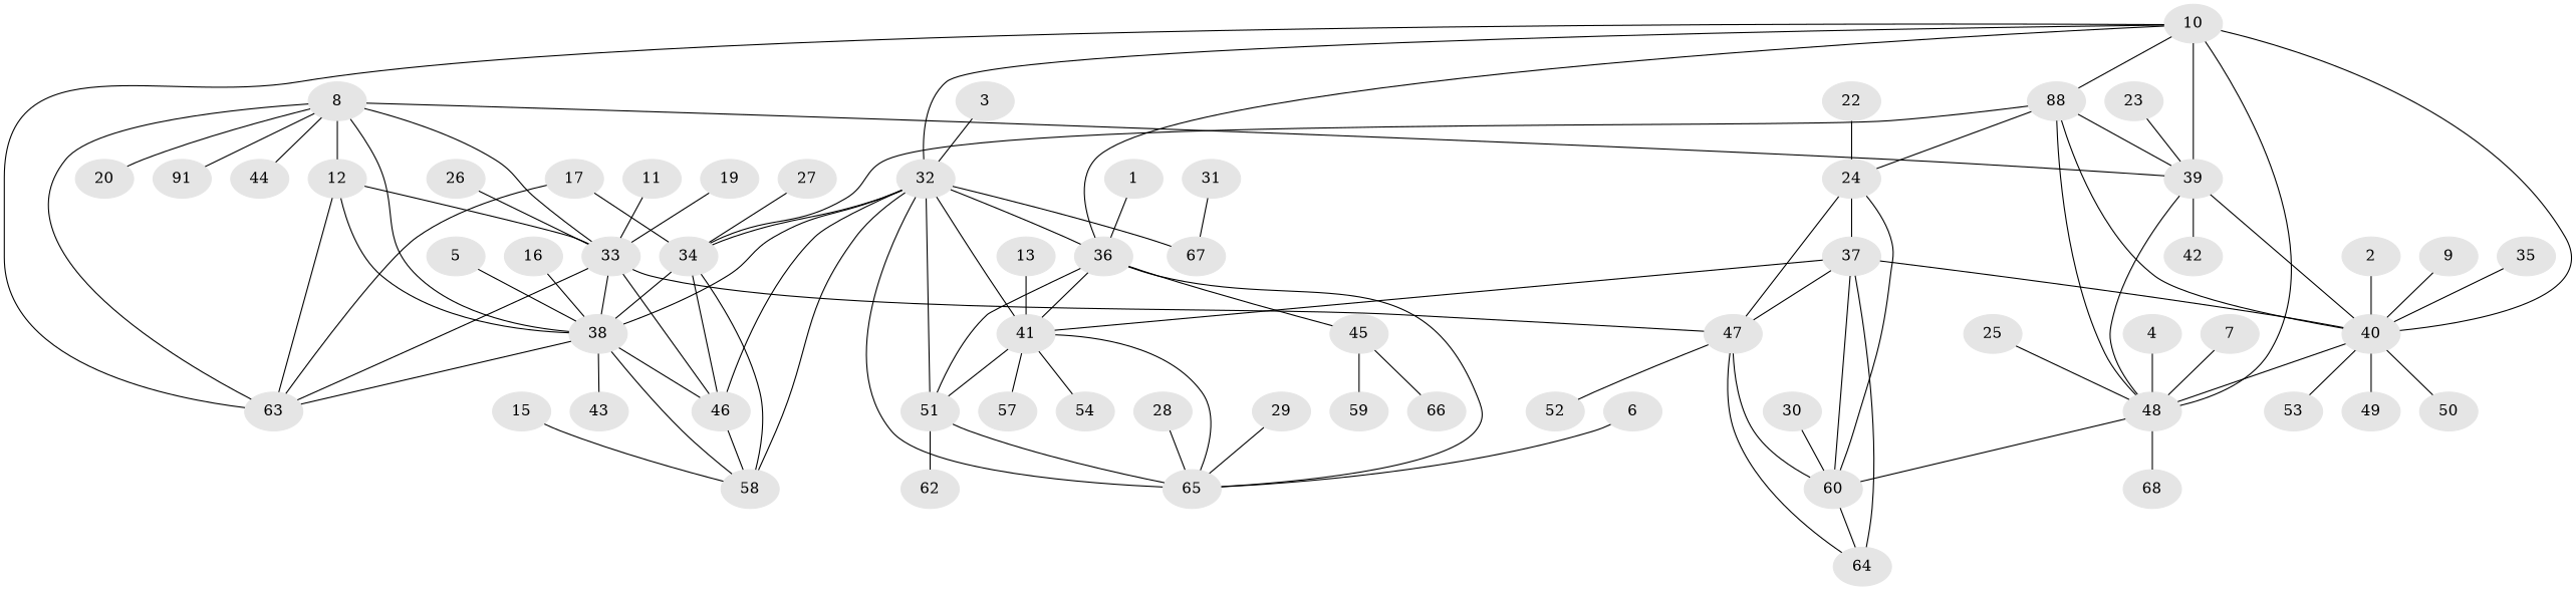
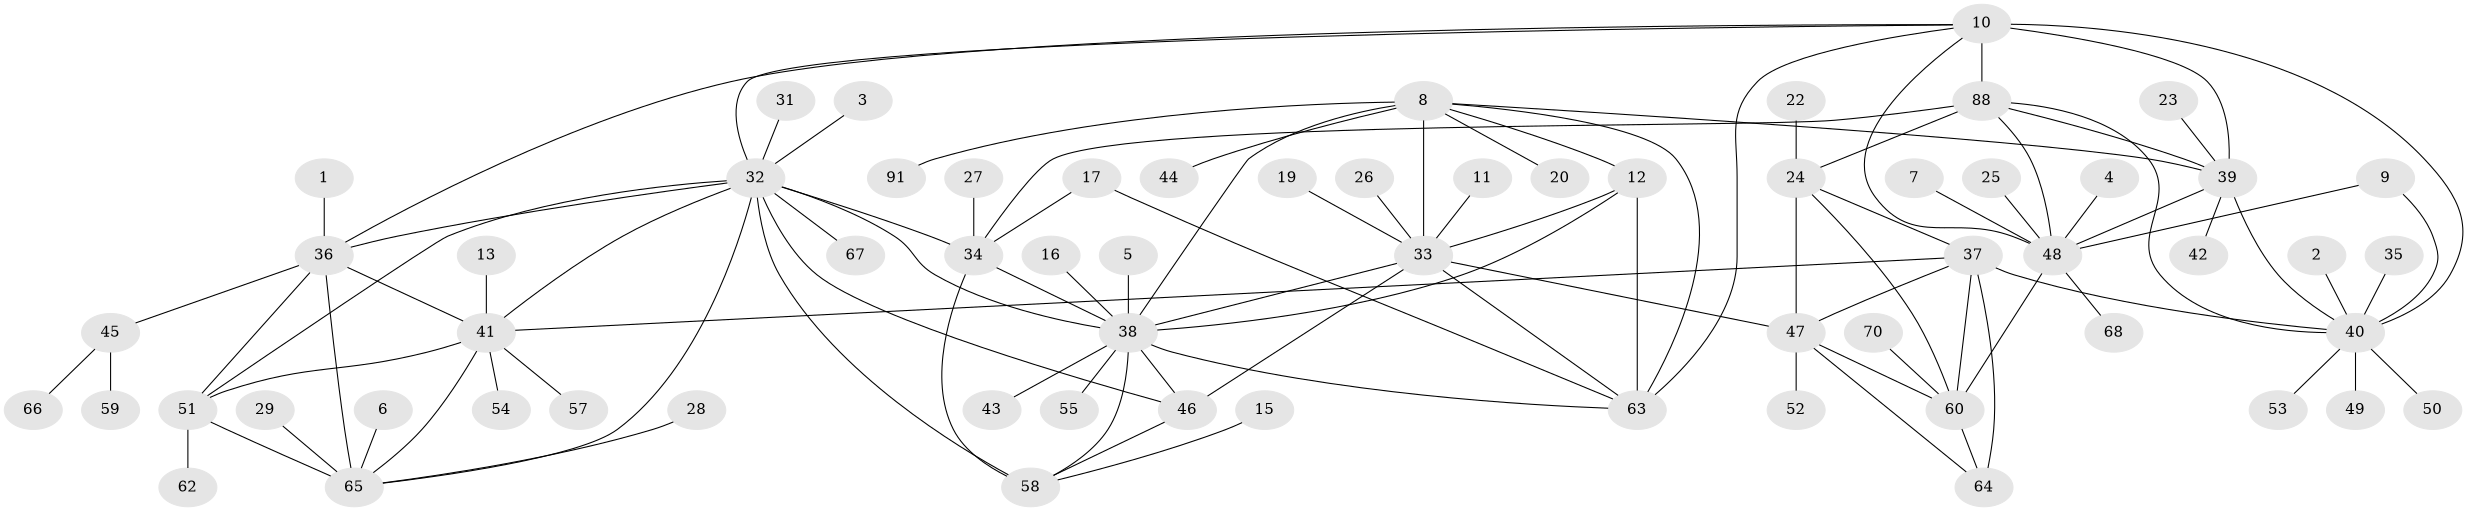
  graph {
    node [color=gray90 style=filled]
    edge [weight=1.0]
    1
    36
    65
    41
    51
    45
    2
    40
    48
    49
    50
    53
    3
    32
    38
    58
    34
    46
    67
    4
    60
    68
    5
    63
    43
+   55
    6
    7
    8
    12
    20
    n32 [label=91]
    33
    39
    44
    47
    42
    9
    10
    n40 [label=88]
    24
    11
    13
    54
    57
    15
    16
    17
    37
    19
    22
    23
    64
    52
    25
    26
    27
    28
    29
-   30
+   30 [label=70]
    31
    62
    35
    59
    66
    1 -- 36
    36 -- 65
    36 -- 41
    36 -- 51 [weight=2.0]
    36 -- 45
    41 -- 65
    41 -- 51 [weight=2.0]
    41 -- 54
    41 -- 57
    51 -- 65 [weight=2.0]
    51 -- 62
    45 -- 59
    45 -- 66
    2 -- 40
-   40 -- 48
+   9 -- 48
    40 -- 49
    40 -- 50
    40 -- 53
    48 -- 60
    48 -- 68
    3 -- 32
    32 -- 36
    32 -- 65
    32 -- 41
    32 -- 51 [weight=2.0]
    32 -- 38 [weight=2.0]
    32 -- 58 [weight=3.0]
    32 -- 34
    32 -- 46
    32 -- 67
    38 -- 58 [weight=2.0]
    38 -- 46
    38 -- 63
    38 -- 43
+   38 -- 55
    34 -- 38
    34 -- 58 [weight=2.0]
-   34 -- 46
    46 -- 58 [weight=2.0]
    4 -- 48
    60 -- 64
    5 -- 38
    6 -- 65
    7 -- 48
    8 -- 38 [weight=3.0]
    8 -- 63 [weight=2.0]
    8 -- 12 [weight=2.0]
    8 -- 20
    8 -- n32
    8 -- 33 [weight=2.0]
    8 -- 39
    8 -- 44
    12 -- 38
    12 -- 63
    12 -- 33
    33 -- 38
    33 -- 46
    33 -- 63
    33 -- 47
    39 -- 40
    39 -- 48
    39 -- 42
    47 -- 60
    47 -- 64
    47 -- 52
    9 -- 40
    10 -- 36
    10 -- 40 [weight=2.0]
    10 -- 48 [weight=2.0]
    10 -- 32
    10 -- 63
    10 -- 39 [weight=2.0]
    10 -- n40 [weight=2.0]
    n40 -- 40
    n40 -- 48
    n40 -- 34
    n40 -- 39
    n40 -- 24
    24 -- 60
    24 -- 47
    24 -- 37 [weight=2.0]
    11 -- 33
    13 -- 41
    15 -- 58
    16 -- 38
    17 -- 34
    17 -- 63
    37 -- 41
    37 -- 40
    37 -- 60 [weight=2.0]
    37 -- 47 [weight=2.0]
    37 -- 64 [weight=2.0]
    19 -- 33
    22 -- 24
    23 -- 39
    25 -- 48
    26 -- 33
    27 -- 34
    28 -- 65
    29 -- 65
    30 -- 60
-   31 -- 67
+   31 -- 32
    35 -- 40
  }
